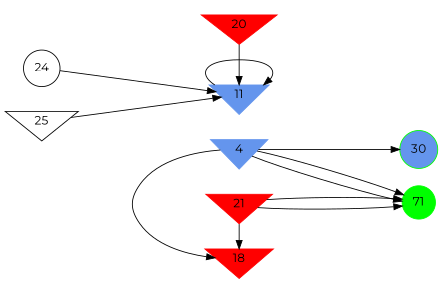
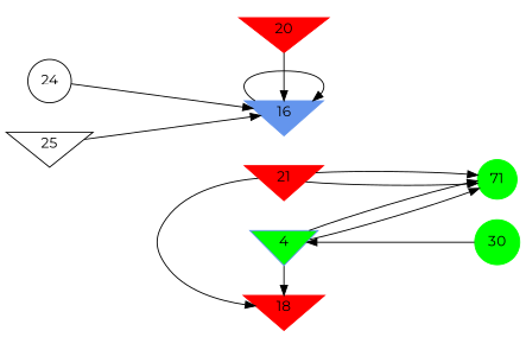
  digraph {
    fontname=Montserrat
    rankdir=LR
    ranksep=2.0
    node [color=red fontname=Montserrat shape=invtriangle style=filled]
    edge [fontname=Montserrat]
-   4 [color=cornflowerblue]
-   11 [color=cornflowerblue]
+   4 [color=cornflowerblue fillcolor=green]
+   11 [color=cornflowerblue label=16]
    18
    20
    21
    24 [color=black shape=circle style=""]
    25 [color=black style=""]
-   30 [color=green shape=circle fillcolor=cornflowerblue]
+   30 [color=green shape=circle]
    n9 [color=green label=71 shape=circle]
    subgraph sub_1 {
      rank=same
      4
      11
      18
      20
      21
    }
    subgraph sub_2 {
      rank=same
      24
      25
    }
    subgraph sub_3 {
      rank=same
      30
      n9
    }
    4 -> 18
-   4 -> 30
+   30 -> 4
    4 -> n9
    4 -> n9
    11 -> 11
    20 -> 11
    21 -> 18
    21 -> n9
    21 -> n9
    24 -> 11
    25 -> 11
  }
